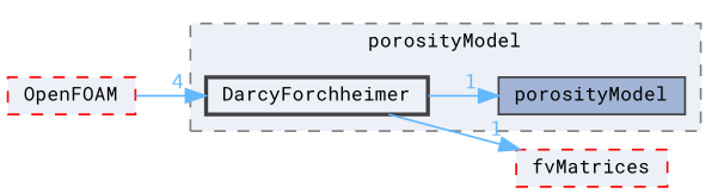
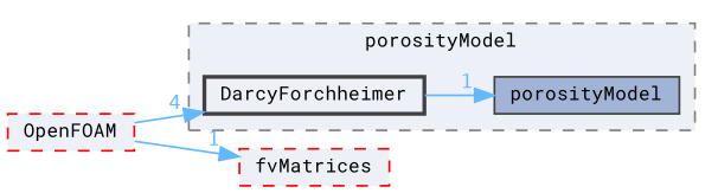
  digraph {
    compound=true
    fontname="Roboto Mono"
    rankdir=LR
    node [color=grey25 fillcolor="#edf0f7" fontname="Roboto Mono" fontsize=10 shape=box style="filled,dashed"]
    edge [color=steelblue1 fontcolor=steelblue1 fontname="Roboto Mono" fontsize=10 headlabel=1 labeldistance=1.5 labelfontname=Helvetica labelfontsize=10]
    n1 [fillcolor="#a2b4d6" height=0.2 label=porosityModel style=filled width=0.4]
    n2 [height=0.2 label=DarcyForchheimer style="filled,bold" width=0.4]
    n3 [color=red height=0.2 label=fvMatrices width=0.4]
    n4 [color=red height=0.2 label=OpenFOAM width=0.4]
    subgraph cluster_1 {
      bgcolor="#edf0f7"
      fontsize=10
      label=porosityModel
      pencolor=grey50
      style="filled,dashed"
      n1
      n2
    }
    n2 -> n1
-   n2 -> n3
+   n4 -> n3
    n4 -> n2 [headlabel=4]
  }
